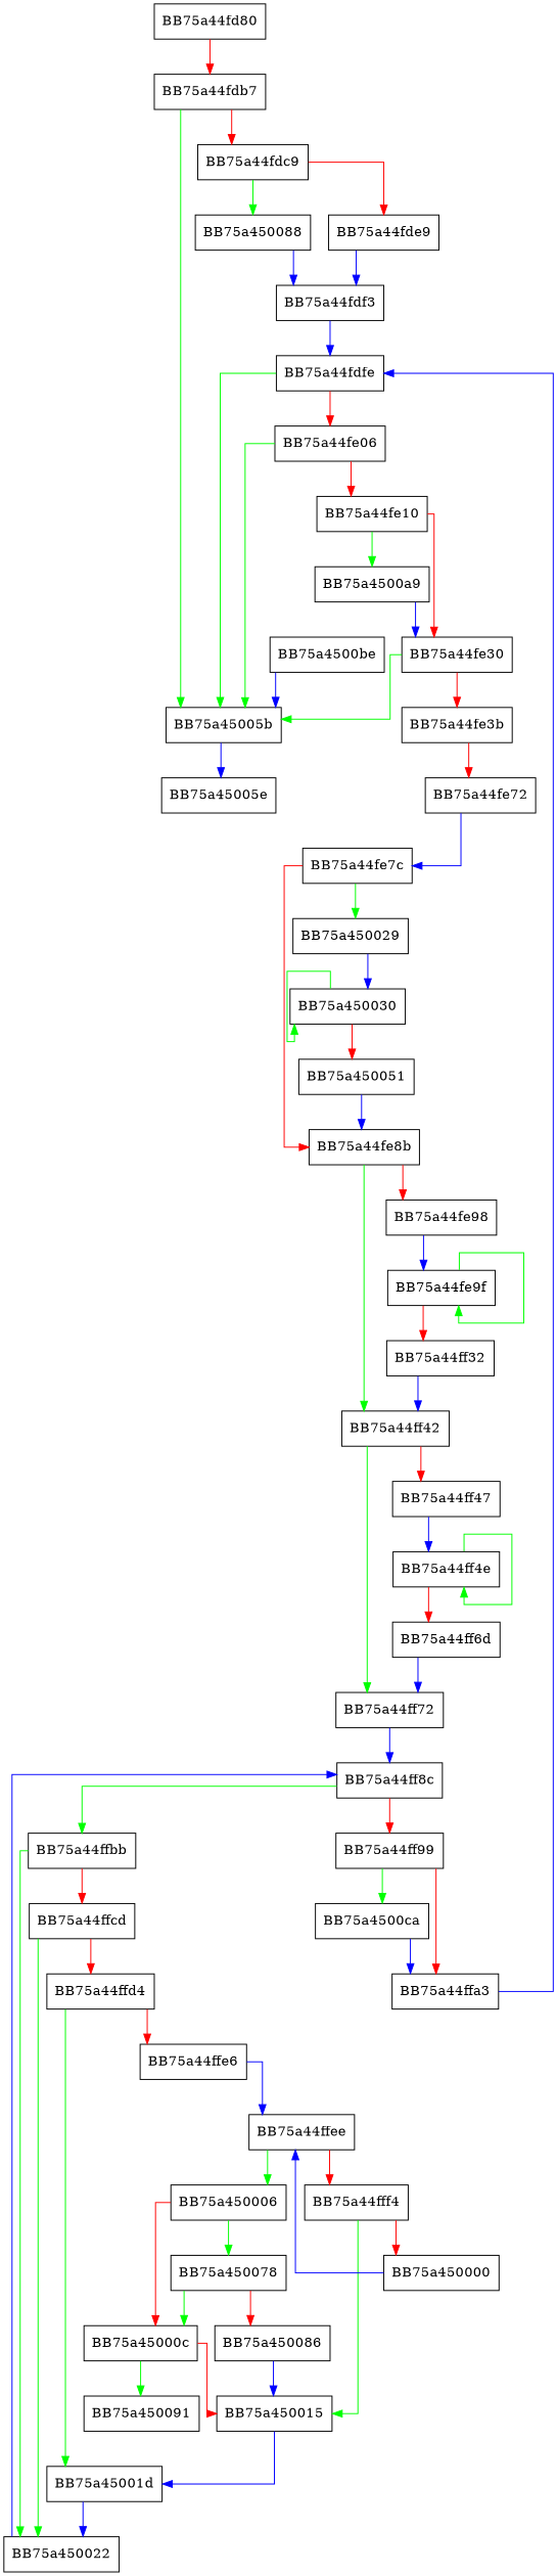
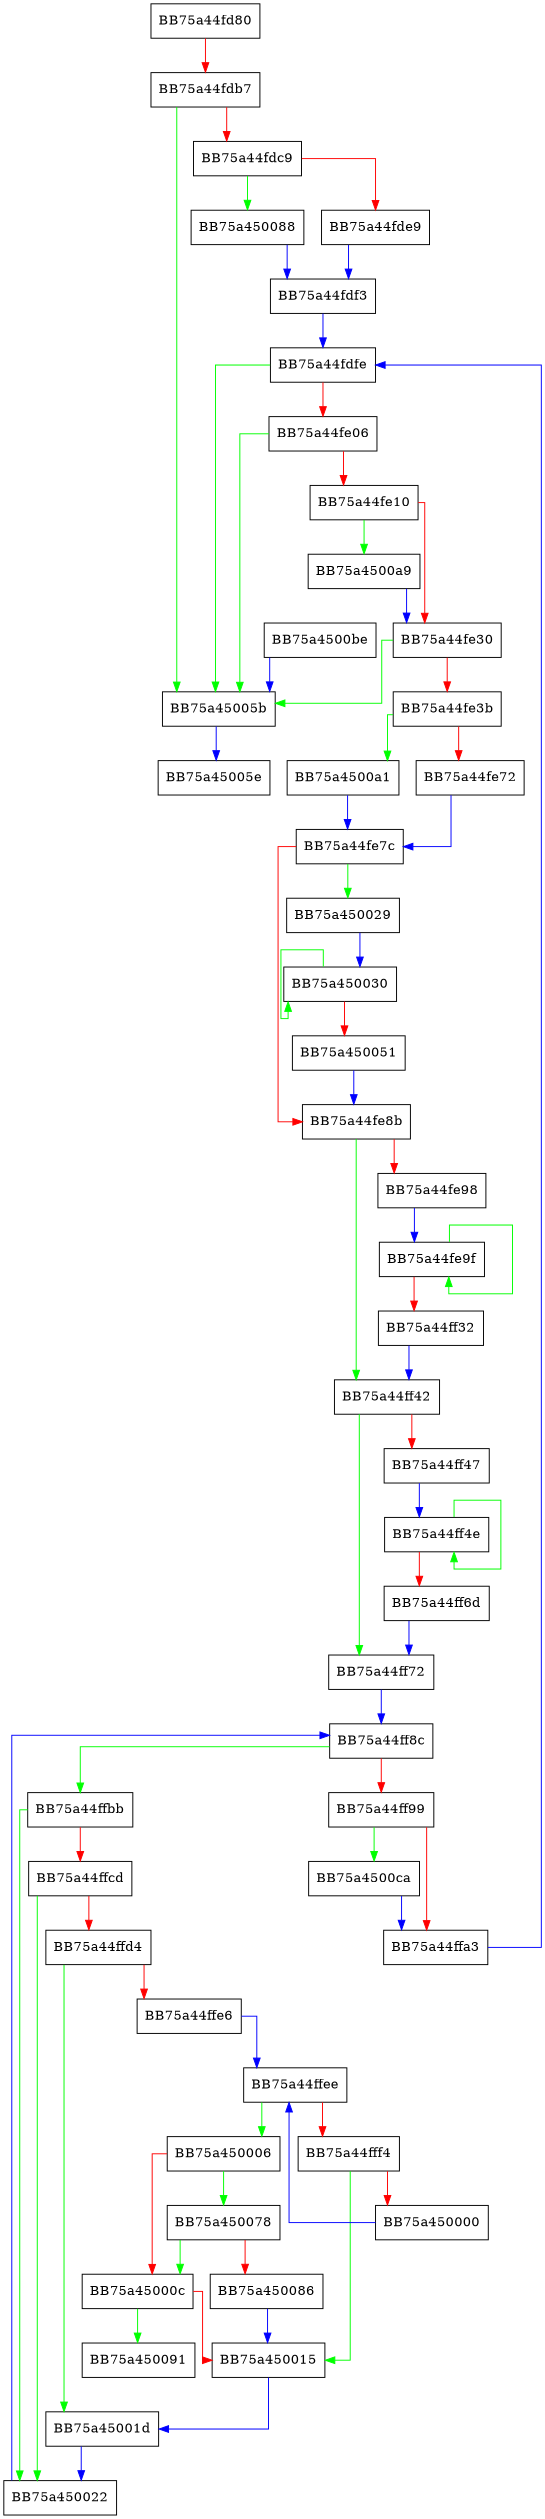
  digraph {
    splines=ortho
    node [shape=box]
    edge [color=red]
    BB75a44fd80
    BB75a44fdb7
    BB75a4500be
    BB75a45005b
    BB75a44fdc9
    BB75a45005e
    BB75a450088
    BB75a44fde9
    BB75a44fdf3
    BB75a44fdfe
    BB75a44fe06
    BB75a44fe10
    BB75a4500a9
    BB75a44fe30
    BB75a44fe3b
+   BB75a4500a1
    BB75a44fe72
    BB75a44fe7c
    BB75a450029
    BB75a44fe8b
    BB75a450030
    BB75a44ff42
    BB75a44fe98
    BB75a450051
    BB75a44ff72
    BB75a44ff47
    BB75a44fe9f
    BB75a44ff8c
    BB75a44ff4e
    BB75a44ff32
    BB75a44ffbb
    BB75a44ff99
    BB75a44ff6d
    BB75a450022
    BB75a44ffcd
    BB75a4500ca
    BB75a44ffa3
    BB75a44ffd4
    BB75a45001d
    BB75a44ffe6
    BB75a44ffee
    BB75a450006
    BB75a44fff4
    BB75a450078
    BB75a45000c
    BB75a450015
    BB75a450000
    BB75a450086
    BB75a450091
    BB75a44fd80 -> BB75a44fdb7
    BB75a44fdb7 -> BB75a45005b [color=green]
    BB75a44fdb7 -> BB75a44fdc9
    BB75a4500be -> BB75a45005b [color=blue]
    BB75a45005b -> BB75a45005e [color=blue]
    BB75a44fdc9 -> BB75a450088 [color=green]
    BB75a44fdc9 -> BB75a44fde9
    BB75a450088 -> BB75a44fdf3 [color=blue]
    BB75a44fde9 -> BB75a44fdf3 [color=blue]
    BB75a44fdf3 -> BB75a44fdfe [color=blue]
    BB75a44fdfe -> BB75a45005b [color=green]
    BB75a44fdfe -> BB75a44fe06
    BB75a44fe06 -> BB75a45005b [color=green]
    BB75a44fe06 -> BB75a44fe10
    BB75a44fe10 -> BB75a4500a9 [color=green]
    BB75a44fe10 -> BB75a44fe30
    BB75a4500a9 -> BB75a44fe30 [color=blue]
    BB75a44fe30 -> BB75a45005b [color=green]
    BB75a44fe30 -> BB75a44fe3b
+   BB75a44fe3b -> BB75a4500a1 [color=green]
    BB75a44fe3b -> BB75a44fe72
+   BB75a4500a1 -> BB75a44fe7c [color=blue]
    BB75a44fe72 -> BB75a44fe7c [color=blue]
    BB75a44fe7c -> BB75a450029 [color=green]
    BB75a44fe7c -> BB75a44fe8b
    BB75a450029 -> BB75a450030 [color=blue]
    BB75a44fe8b -> BB75a44ff42 [color=green]
    BB75a44fe8b -> BB75a44fe98
    BB75a450030 -> BB75a450030 [color=green]
    BB75a450030 -> BB75a450051
    BB75a44ff42 -> BB75a44ff72 [color=green]
    BB75a44ff42 -> BB75a44ff47
    BB75a44fe98 -> BB75a44fe9f [color=blue]
    BB75a450051 -> BB75a44fe8b [color=blue]
    BB75a44ff72 -> BB75a44ff8c [color=blue]
    BB75a44ff47 -> BB75a44ff4e [color=blue]
    BB75a44fe9f -> BB75a44fe9f [color=green]
    BB75a44fe9f -> BB75a44ff32
    BB75a44ff8c -> BB75a44ffbb [color=green]
    BB75a44ff8c -> BB75a44ff99
    BB75a44ff4e -> BB75a44ff4e [color=green]
    BB75a44ff4e -> BB75a44ff6d
    BB75a44ff32 -> BB75a44ff42 [color=blue]
    BB75a44ffbb -> BB75a450022 [color=green]
    BB75a44ffbb -> BB75a44ffcd
    BB75a44ff99 -> BB75a4500ca [color=green]
    BB75a44ff99 -> BB75a44ffa3
    BB75a44ff6d -> BB75a44ff72 [color=blue]
    BB75a450022 -> BB75a44ff8c [color=blue]
    BB75a44ffcd -> BB75a450022 [color=green]
    BB75a44ffcd -> BB75a44ffd4
    BB75a4500ca -> BB75a44ffa3 [color=blue]
    BB75a44ffa3 -> BB75a44fdfe [color=blue]
    BB75a44ffd4 -> BB75a45001d [color=green]
    BB75a44ffd4 -> BB75a44ffe6
    BB75a45001d -> BB75a450022 [color=blue]
    BB75a44ffe6 -> BB75a44ffee [color=blue]
    BB75a44ffee -> BB75a450006 [color=green]
    BB75a44ffee -> BB75a44fff4
    BB75a450006 -> BB75a450078 [color=green]
    BB75a450006 -> BB75a45000c
    BB75a44fff4 -> BB75a450015 [color=green]
    BB75a44fff4 -> BB75a450000
    BB75a450078 -> BB75a45000c [color=green]
    BB75a450078 -> BB75a450086
    BB75a45000c -> BB75a450015
    BB75a45000c -> BB75a450091 [color=green]
    BB75a450015 -> BB75a45001d [color=blue]
    BB75a450000 -> BB75a44ffee [color=blue]
    BB75a450086 -> BB75a450015 [color=blue]
  }
